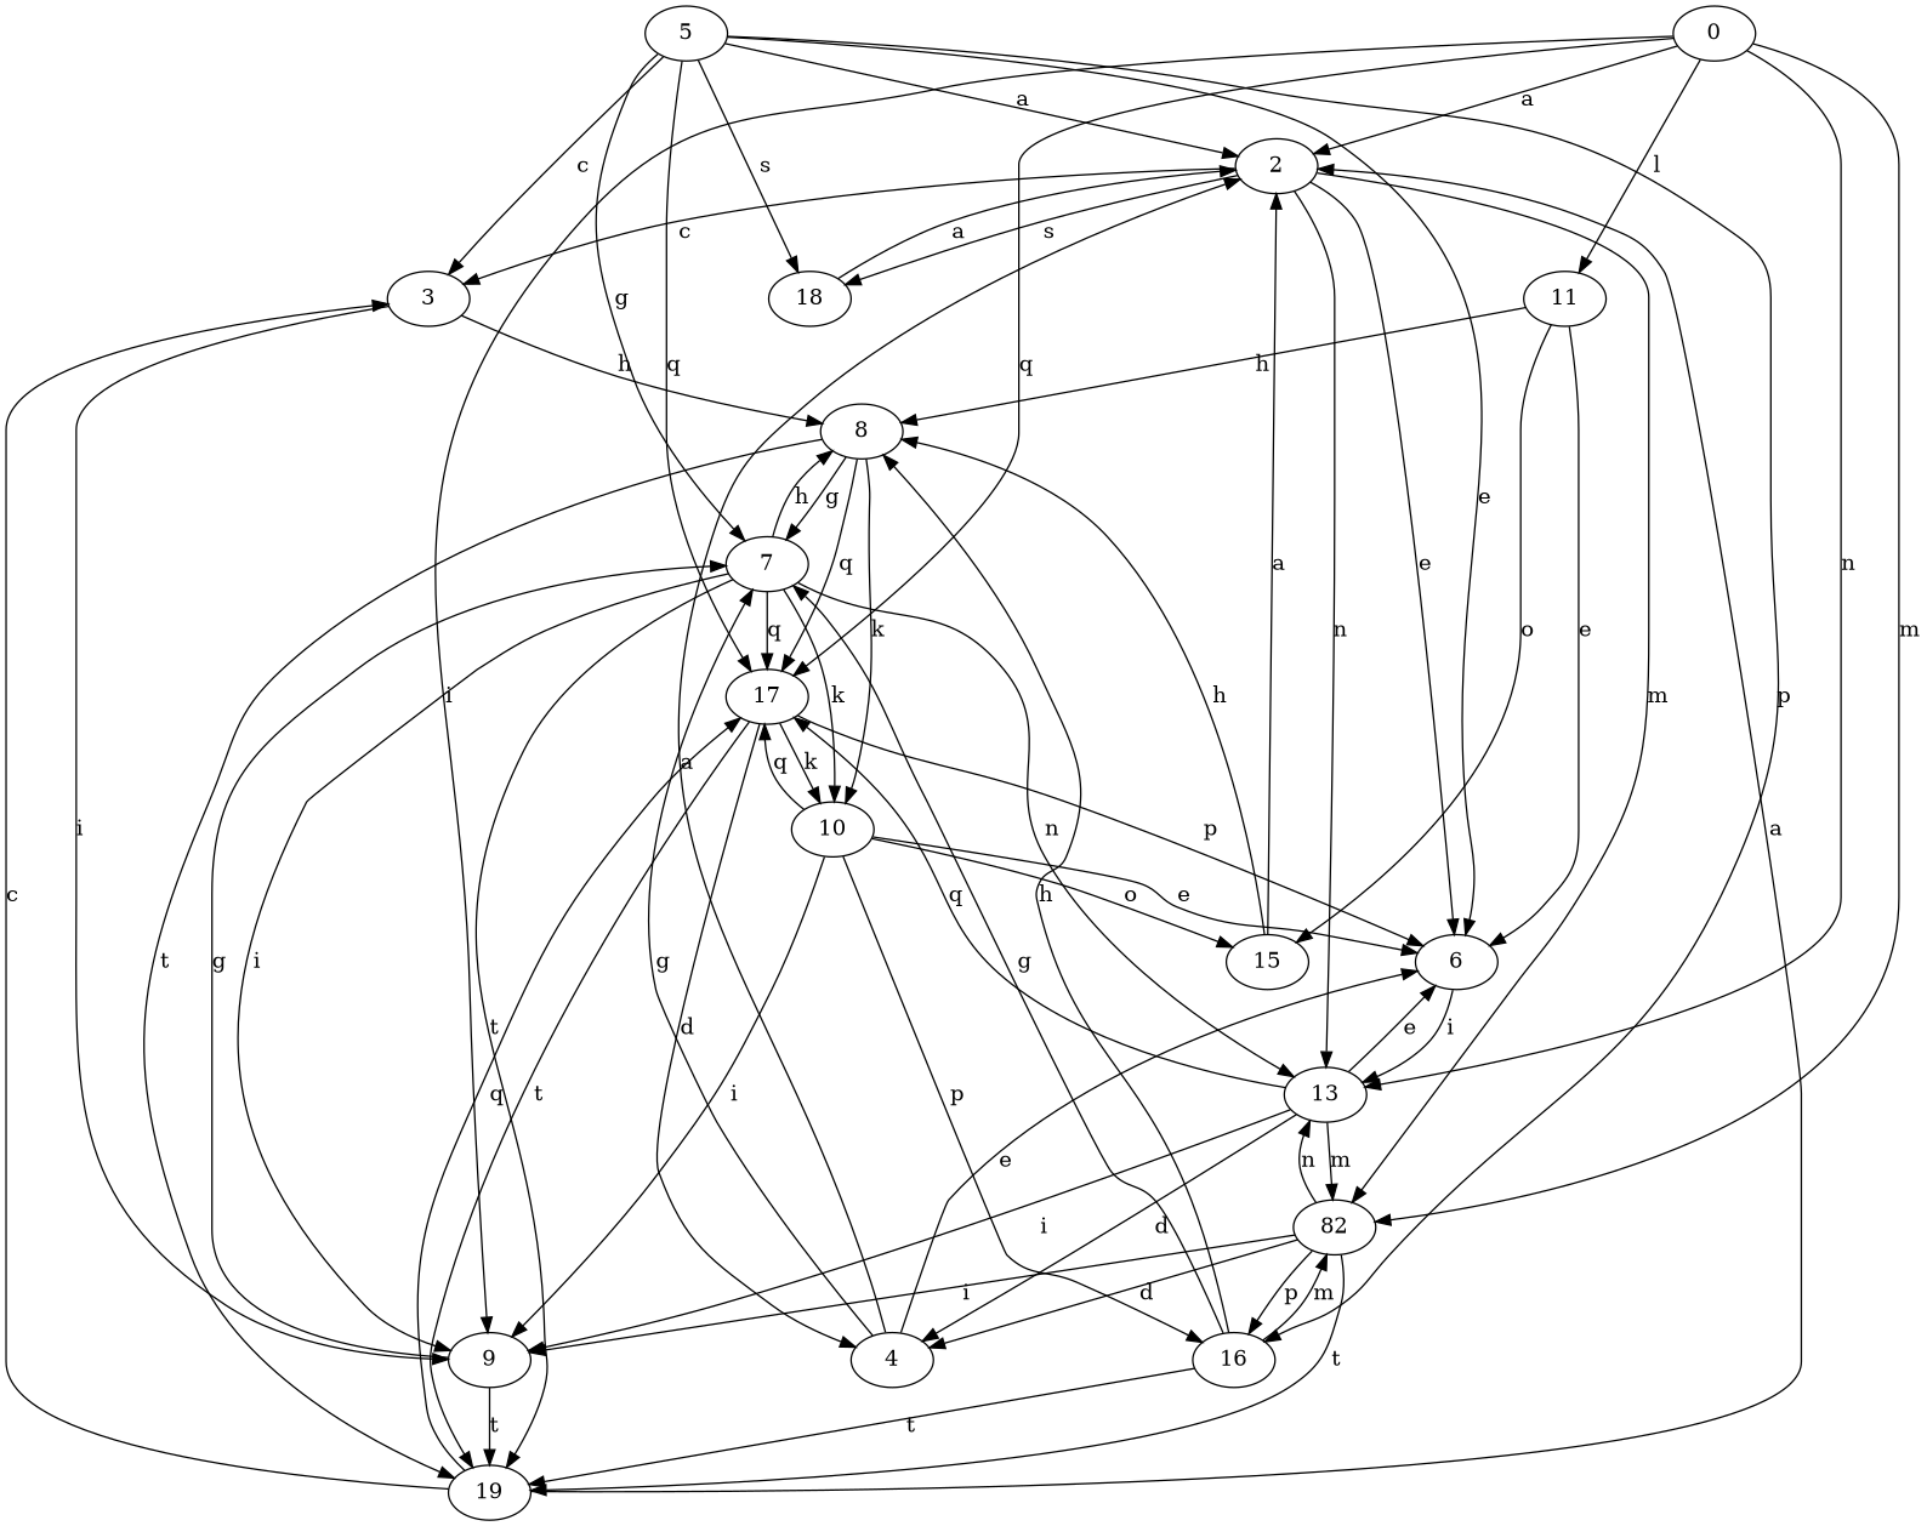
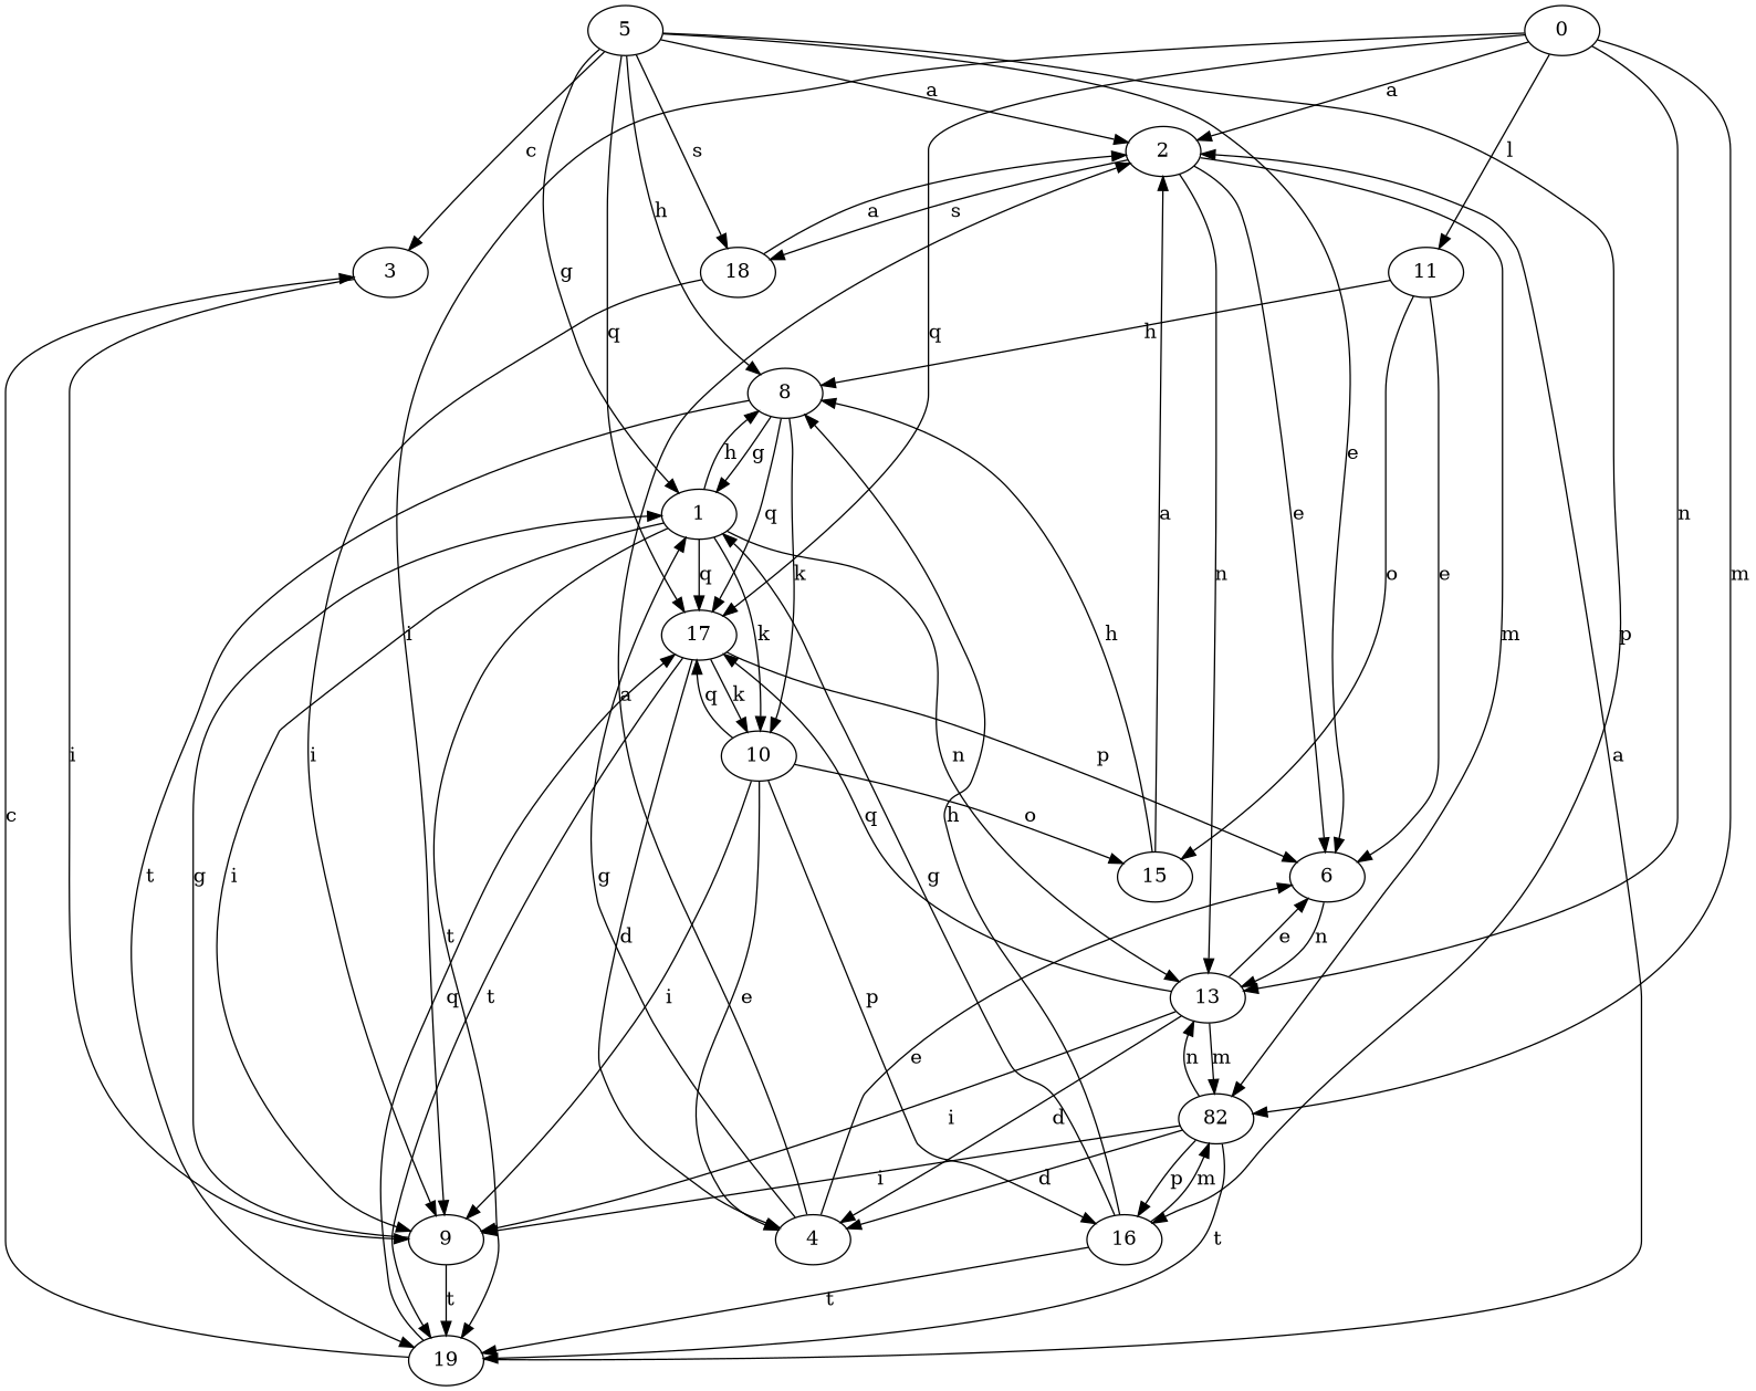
  strict digraph {
    n1 [label=5]
    2
    3
    6
-   7
+   7 [label=1]
    16
    17
    18
    n9 [label=82]
    13
    8
    9
    10
    19
    4
    15
    11
    0
    n1 -> 2 [label=a]
    n1 -> 3 [label=c]
    n1 -> 6 [label=e]
    n1 -> 7 [label=g]
    n1 -> 16 [label=p]
    n1 -> 17 [label=q]
    n1 -> 18 [label=s]
-   2 -> 3 [label=c]
    2 -> 6 [label=e]
    2 -> 18 [label=s]
    2 -> n9 [label=m]
    2 -> 13 [label=n]
-   3 -> 8 [label=h]
+   n1 -> 8 [label=h]
    3 -> 9 [label=i]
-   6 -> 13 [label=i]
+   6 -> 13 [label=n]
    7 -> 17 [label=q]
    7 -> 13 [label=n]
    7 -> 8 [label=h]
    7 -> 9 [label=i]
    7 -> 10 [label=k]
    7 -> 19 [label=t]
    16 -> 7 [label=g]
    16 -> n9 [label=m]
    16 -> 8 [label=h]
    16 -> 19 [label=t]
    17 -> 6 [label=p]
    17 -> 10 [label=k]
    17 -> 19 [label=t]
    17 -> 4 [label=d]
    18 -> 2 [label=a]
+   18 -> 9 [label=i]
    n9 -> 16 [label=p]
    n9 -> 13 [label=n]
    n9 -> 9 [label=i]
    n9 -> 19 [label=t]
    n9 -> 4 [label=d]
    13 -> 6 [label=e]
    13 -> 17 [label=q]
    13 -> n9 [label=m]
    13 -> 9 [label=i]
    13 -> 4 [label=d]
    8 -> 7 [label=g]
    8 -> 17 [label=q]
    8 -> 10 [label=k]
    8 -> 19 [label=t]
    9 -> 7 [label=g]
    9 -> 19 [label=t]
-   10 -> 6 [label=e]
+   10 -> 4 [label=e]
    10 -> 16 [label=p]
    10 -> 17 [label=q]
    10 -> 9 [label=i]
    10 -> 15 [label=o]
    19 -> 2 [label=a]
    19 -> 3 [label=c]
    19 -> 17 [label=q]
    4 -> 2 [label=a]
    4 -> 6 [label=e]
    4 -> 7 [label=g]
    15 -> 2 [label=a]
    15 -> 8 [label=h]
    11 -> 6 [label=e]
    11 -> 8 [label=h]
    11 -> 15 [label=o]
    0 -> 2 [label=a]
    0 -> 17 [label=q]
    0 -> n9 [label=m]
    0 -> 13 [label=n]
    0 -> 9 [label=i]
    0 -> 11 [label=l]
  }
